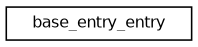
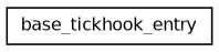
  digraph {
    rankdir=LR
-   n1 [color=black fillcolor=white fontname=Helvetica fontsize=10 height=0.2 label=base_entry_entry shape=record style=filled width=0.4]
+   n1 [color=black fillcolor=white fontname=Helvetica fontsize=10 height=0.2 label=base_tickhook_entry shape=record style=filled width=0.4]
  }
